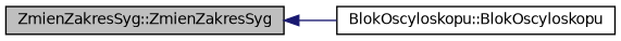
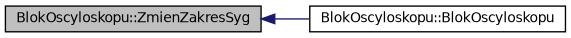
  digraph {
    rankdir=LR
    node [color=black fontname=Helvetica fontsize=10 shape=record style=filled]
-   n1 [fillcolor=grey75 fontcolor=black height=0.2 label="ZmienZakresSyg::ZmienZakresSyg" width=0.4]
+   n1 [fillcolor=grey75 fontcolor=black height=0.2 label="BlokOscyloskopu::ZmienZakresSyg" width=0.4]
    n2 [fillcolor=white height=0.2 label="BlokOscyloskopu::BlokOscyloskopu" width=0.4]
    n1 -> n2 [color=midnightblue dir=back fontname=Helvetica fontsize=10 labelfontname=Helvetica labelfontsize=10 style=solid]
  }
